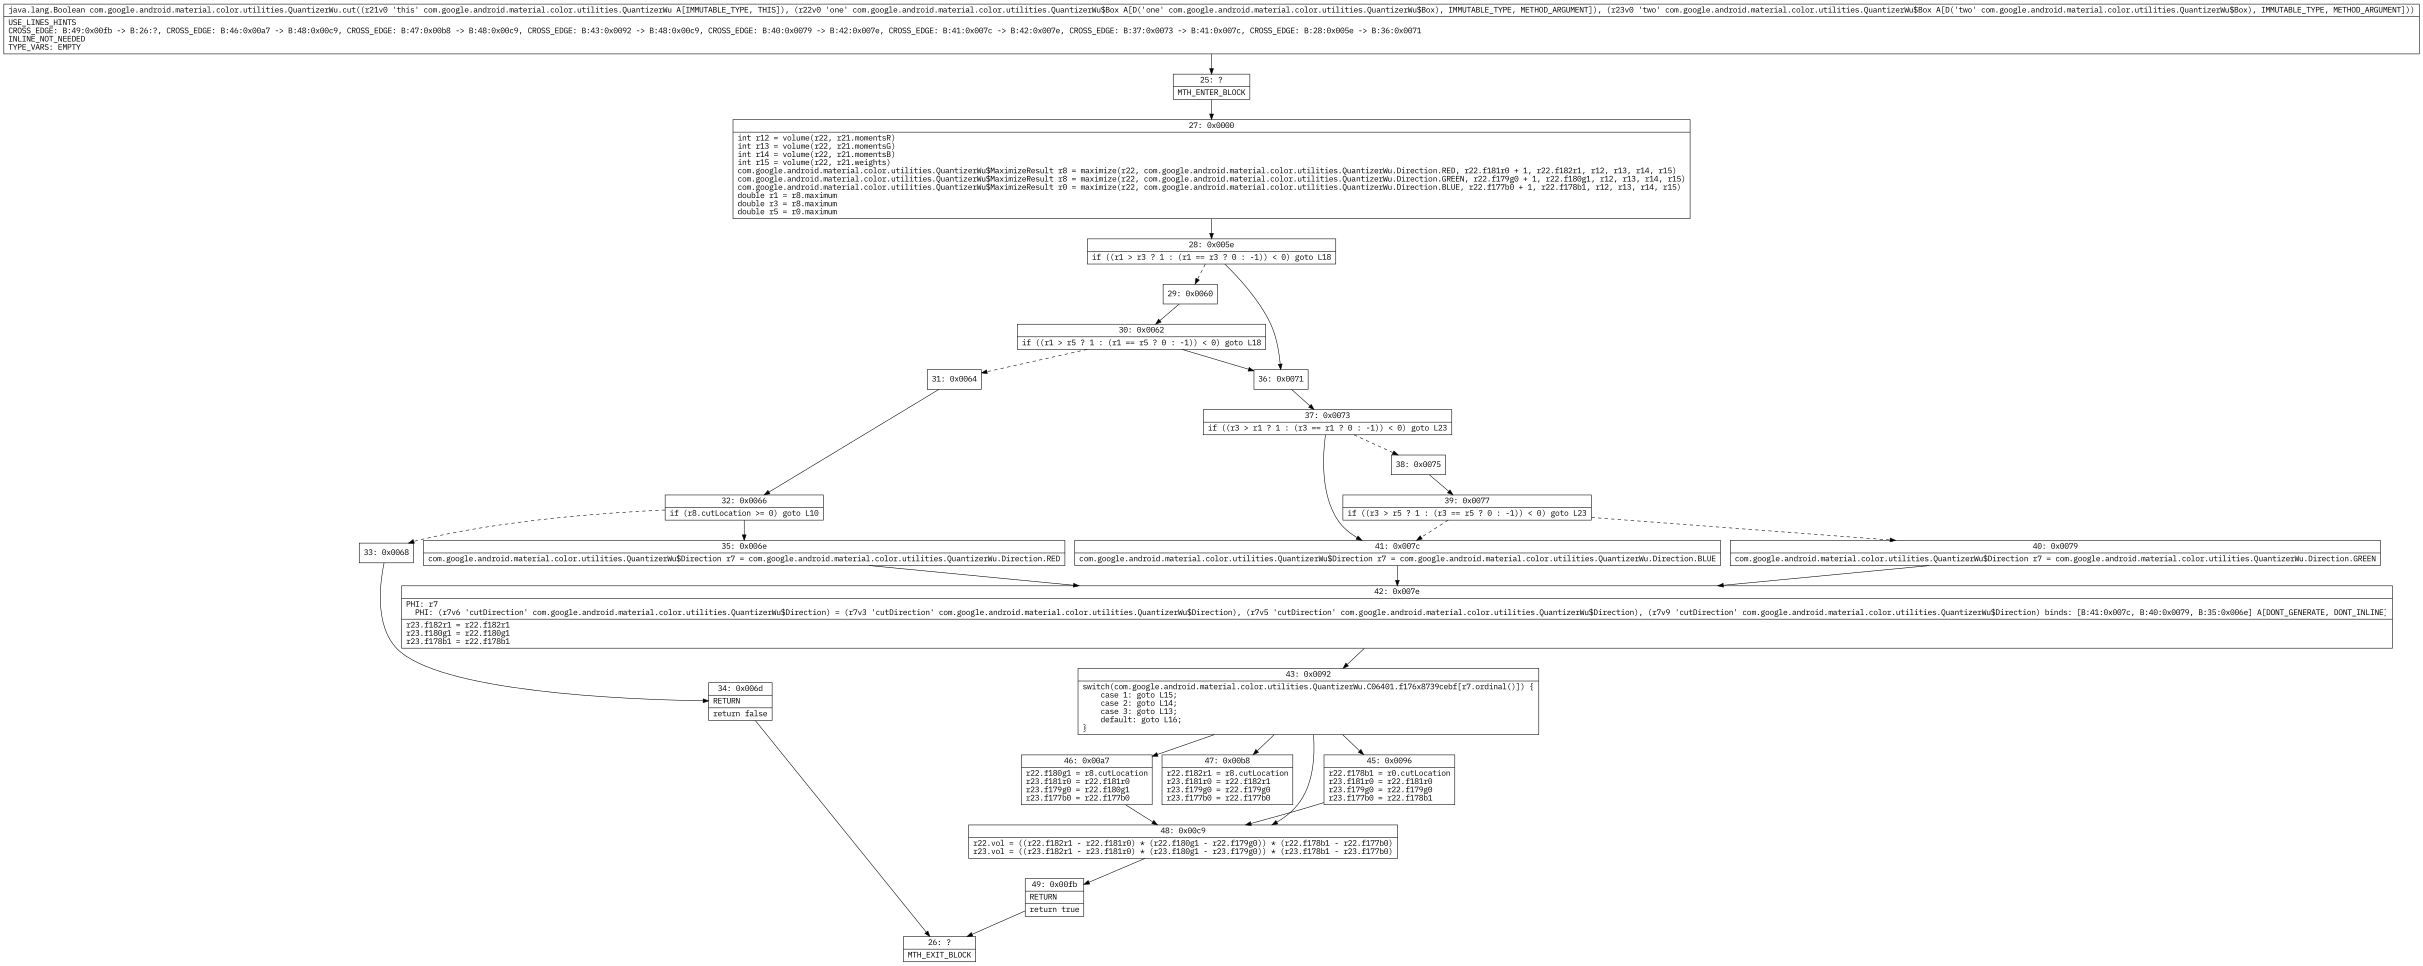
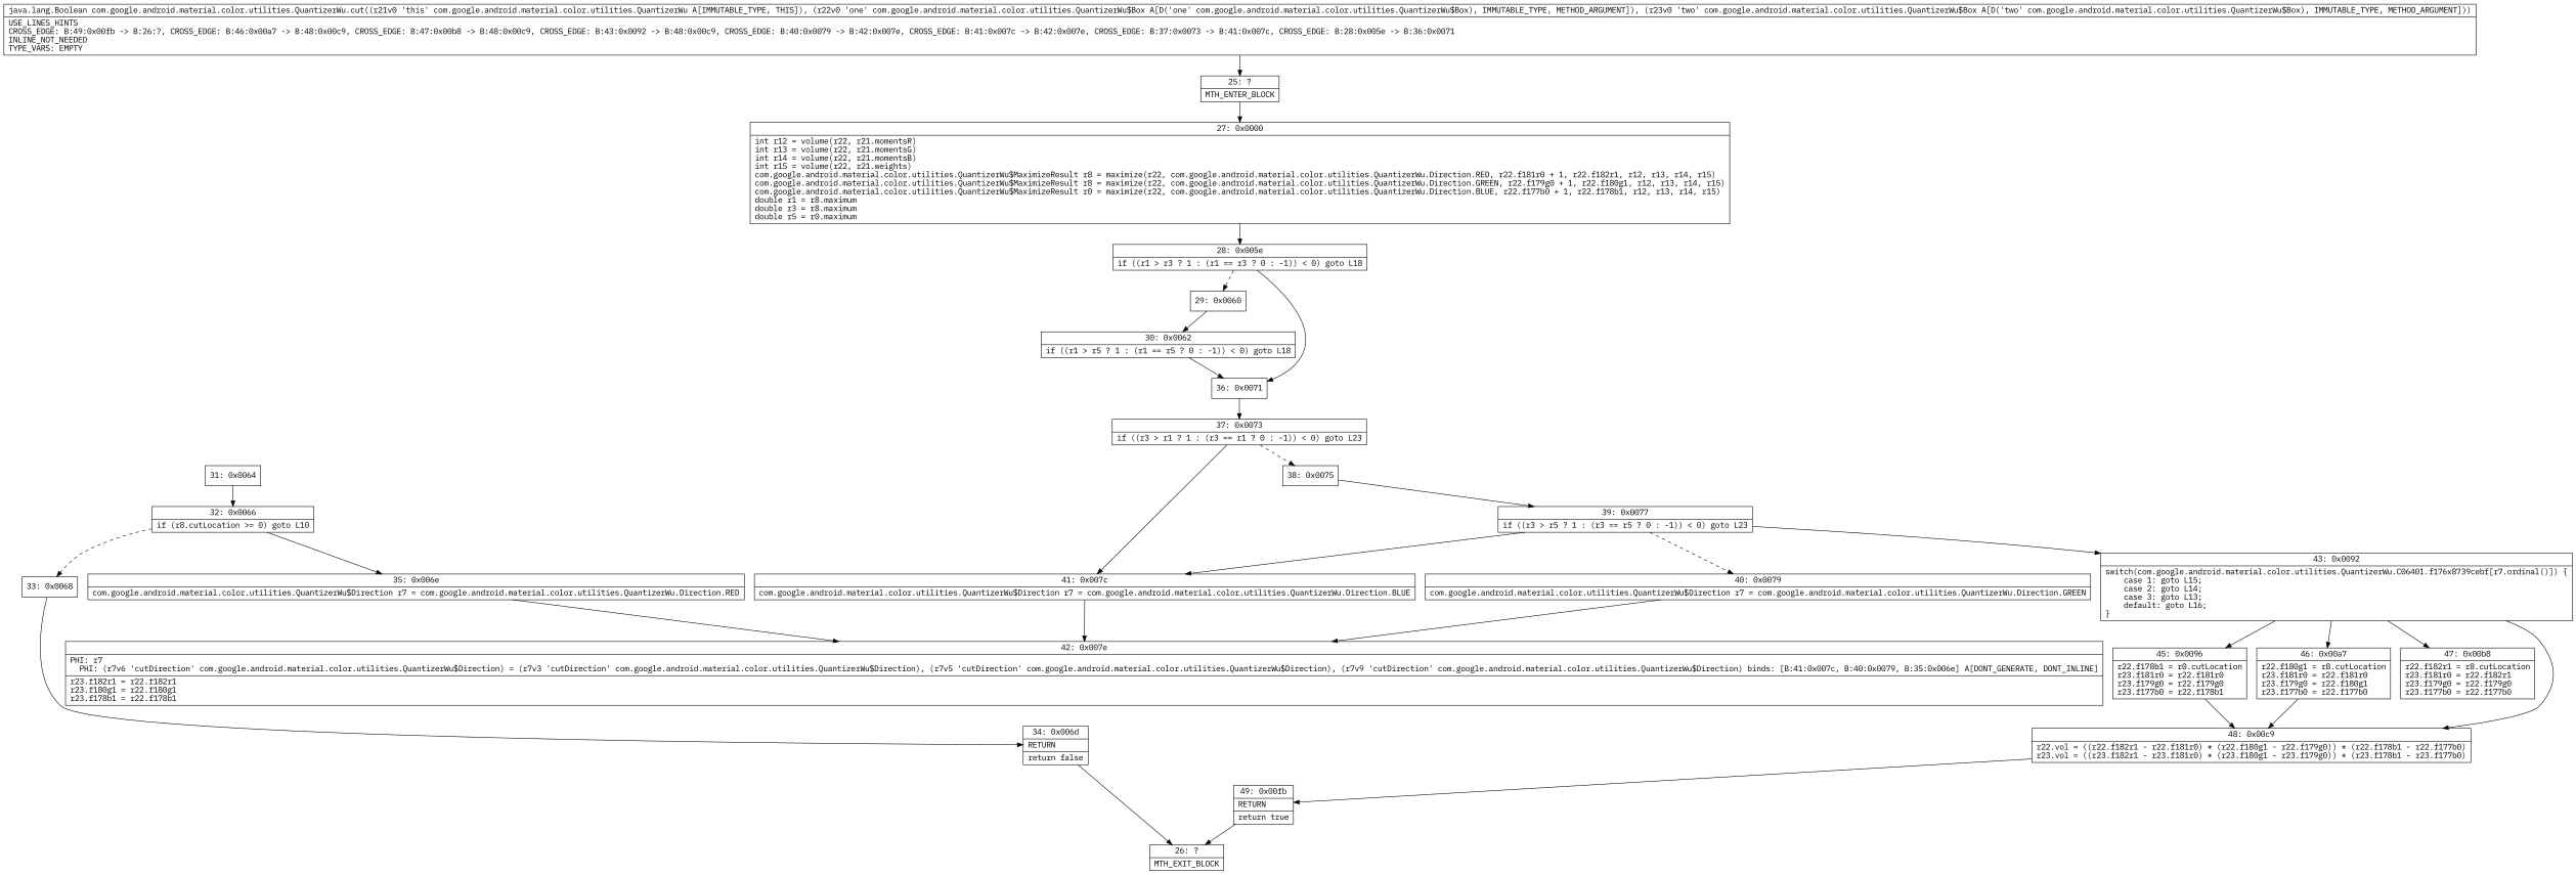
  digraph {
    fontname="IBM Plex Mono"
    node [fontname="IBM Plex Mono" shape=record]
    edge [fontname="IBM Plex Mono"]
    n1 [label="{25\:\ ?|MTH_ENTER_BLOCK\l}"]
    n2 [label="{27\:\ 0x0000|int r12 = volume(r22, r21.momentsR)\lint r13 = volume(r22, r21.momentsG)\lint r14 = volume(r22, r21.momentsB)\lint r15 = volume(r22, r21.weights)\lcom.google.android.material.color.utilities.QuantizerWu$MaximizeResult r8 = maximize(r22, com.google.android.material.color.utilities.QuantizerWu.Direction.RED, r22.f181r0 + 1, r22.f182r1, r12, r13, r14, r15)\lcom.google.android.material.color.utilities.QuantizerWu$MaximizeResult r8 = maximize(r22, com.google.android.material.color.utilities.QuantizerWu.Direction.GREEN, r22.f179g0 + 1, r22.f180g1, r12, r13, r14, r15)\lcom.google.android.material.color.utilities.QuantizerWu$MaximizeResult r0 = maximize(r22, com.google.android.material.color.utilities.QuantizerWu.Direction.BLUE, r22.f177b0 + 1, r22.f178b1, r12, r13, r14, r15)\ldouble r1 = r8.maximum\ldouble r3 = r8.maximum\ldouble r5 = r0.maximum\l}"]
    n3 [label="{28\:\ 0x005e|if ((r1 \> r3 ? 1 : (r1 == r3 ? 0 : \-1)) \< 0) goto L18\l}"]
    n4 [label="{29\:\ 0x0060}"]
    n5 [label="{36\:\ 0x0071}"]
    n6 [label="{30\:\ 0x0062|if ((r1 \> r5 ? 1 : (r1 == r5 ? 0 : \-1)) \< 0) goto L18\l}"]
    n7 [label="{37\:\ 0x0073|if ((r3 \> r1 ? 1 : (r3 == r1 ? 0 : \-1)) \< 0) goto L23\l}"]
    n8 [label="{31\:\ 0x0064}"]
    n9 [label="{32\:\ 0x0066|if (r8.cutLocation \>= 0) goto L10\l}"]
    n10 [label="{33\:\ 0x0068}"]
    n11 [label="{35\:\ 0x006e|com.google.android.material.color.utilities.QuantizerWu$Direction r7 = com.google.android.material.color.utilities.QuantizerWu.Direction.RED\l}"]
    n12 [label="{34\:\ 0x006d|RETURN\l|return false\l}"]
    n13 [label="{42\:\ 0x007e|PHI: r7 \l  PHI: (r7v6 'cutDirection' com.google.android.material.color.utilities.QuantizerWu$Direction) = (r7v3 'cutDirection' com.google.android.material.color.utilities.QuantizerWu$Direction), (r7v5 'cutDirection' com.google.android.material.color.utilities.QuantizerWu$Direction), (r7v9 'cutDirection' com.google.android.material.color.utilities.QuantizerWu$Direction) binds: [B:41:0x007c, B:40:0x0079, B:35:0x006e] A[DONT_GENERATE, DONT_INLINE]\l|r23.f182r1 = r22.f182r1\lr23.f180g1 = r22.f180g1\lr23.f178b1 = r22.f178b1\l}"]
    n14 [label="{26\:\ ?|MTH_EXIT_BLOCK\l}"]
    n15 [label="{43\:\ 0x0092|switch(com.google.android.material.color.utilities.QuantizerWu.C06401.f176x8739cebf[r7.ordinal()]) \{\l    case 1: goto L15;\l    case 2: goto L14;\l    case 3: goto L13;\l    default: goto L16;\l\}\l}"]
    n16 [label="{45\:\ 0x0096|r22.f178b1 = r0.cutLocation\lr23.f181r0 = r22.f181r0\lr23.f179g0 = r22.f179g0\lr23.f177b0 = r22.f178b1\l}"]
    n17 [label="{46\:\ 0x00a7|r22.f180g1 = r8.cutLocation\lr23.f181r0 = r22.f181r0\lr23.f179g0 = r22.f180g1\lr23.f177b0 = r22.f177b0\l}"]
    n18 [label="{47\:\ 0x00b8|r22.f182r1 = r8.cutLocation\lr23.f181r0 = r22.f182r1\lr23.f179g0 = r22.f179g0\lr23.f177b0 = r22.f177b0\l}"]
    n19 [label="{48\:\ 0x00c9|r22.vol = ((r22.f182r1 \- r22.f181r0) * (r22.f180g1 \- r22.f179g0)) * (r22.f178b1 \- r22.f177b0)\lr23.vol = ((r23.f182r1 \- r23.f181r0) * (r23.f180g1 \- r23.f179g0)) * (r23.f178b1 \- r23.f177b0)\l}"]
    n20 [label="{49\:\ 0x00fb|RETURN\l|return true\l}"]
    n21 [label="{38\:\ 0x0075}"]
    n22 [label="{41\:\ 0x007c|com.google.android.material.color.utilities.QuantizerWu$Direction r7 = com.google.android.material.color.utilities.QuantizerWu.Direction.BLUE\l}"]
    n23 [label="{39\:\ 0x0077|if ((r3 \> r5 ? 1 : (r3 == r5 ? 0 : \-1)) \< 0) goto L23\l}"]
    n24 [label="{40\:\ 0x0079|com.google.android.material.color.utilities.QuantizerWu$Direction r7 = com.google.android.material.color.utilities.QuantizerWu.Direction.GREEN\l}"]
    n25 [label="{java.lang.Boolean com.google.android.material.color.utilities.QuantizerWu.cut((r21v0 'this' com.google.android.material.color.utilities.QuantizerWu A[IMMUTABLE_TYPE, THIS]), (r22v0 'one' com.google.android.material.color.utilities.QuantizerWu$Box A[D('one' com.google.android.material.color.utilities.QuantizerWu$Box), IMMUTABLE_TYPE, METHOD_ARGUMENT]), (r23v0 'two' com.google.android.material.color.utilities.QuantizerWu$Box A[D('two' com.google.android.material.color.utilities.QuantizerWu$Box), IMMUTABLE_TYPE, METHOD_ARGUMENT]))  | USE_LINES_HINTS\lCROSS_EDGE: B:49:0x00fb \-\> B:26:?, CROSS_EDGE: B:46:0x00a7 \-\> B:48:0x00c9, CROSS_EDGE: B:47:0x00b8 \-\> B:48:0x00c9, CROSS_EDGE: B:43:0x0092 \-\> B:48:0x00c9, CROSS_EDGE: B:40:0x0079 \-\> B:42:0x007e, CROSS_EDGE: B:41:0x007c \-\> B:42:0x007e, CROSS_EDGE: B:37:0x0073 \-\> B:41:0x007c, CROSS_EDGE: B:28:0x005e \-\> B:36:0x0071\lINLINE_NOT_NEEDED\lTYPE_VARS: EMPTY\l}"]
    n1 -> n2
    n2 -> n3
    n3 -> n4 [style=dashed]
    n3 -> n5
    n4 -> n6
    n5 -> n7
    n6 -> n5
-   n6 -> n8 [style=dashed]
    n7 -> n21 [style=dashed]
    n7 -> n22
    n8 -> n9
    n9 -> n10 [style=dashed]
    n9 -> n11
    n10 -> n12
    n11 -> n13
    n12 -> n14
-   n13 -> n15
+   n23 -> n15
    n15 -> n16
    n15 -> n17
    n15 -> n18
    n15 -> n19
    n16 -> n19
    n17 -> n19
    n19 -> n20
    n20 -> n14
    n21 -> n23
    n22 -> n13
-   n23 -> n22 [style=dashed]
+   n23 -> n22
    n23 -> n24 [style=dashed]
    n24 -> n13
    n25 -> n1
  }
